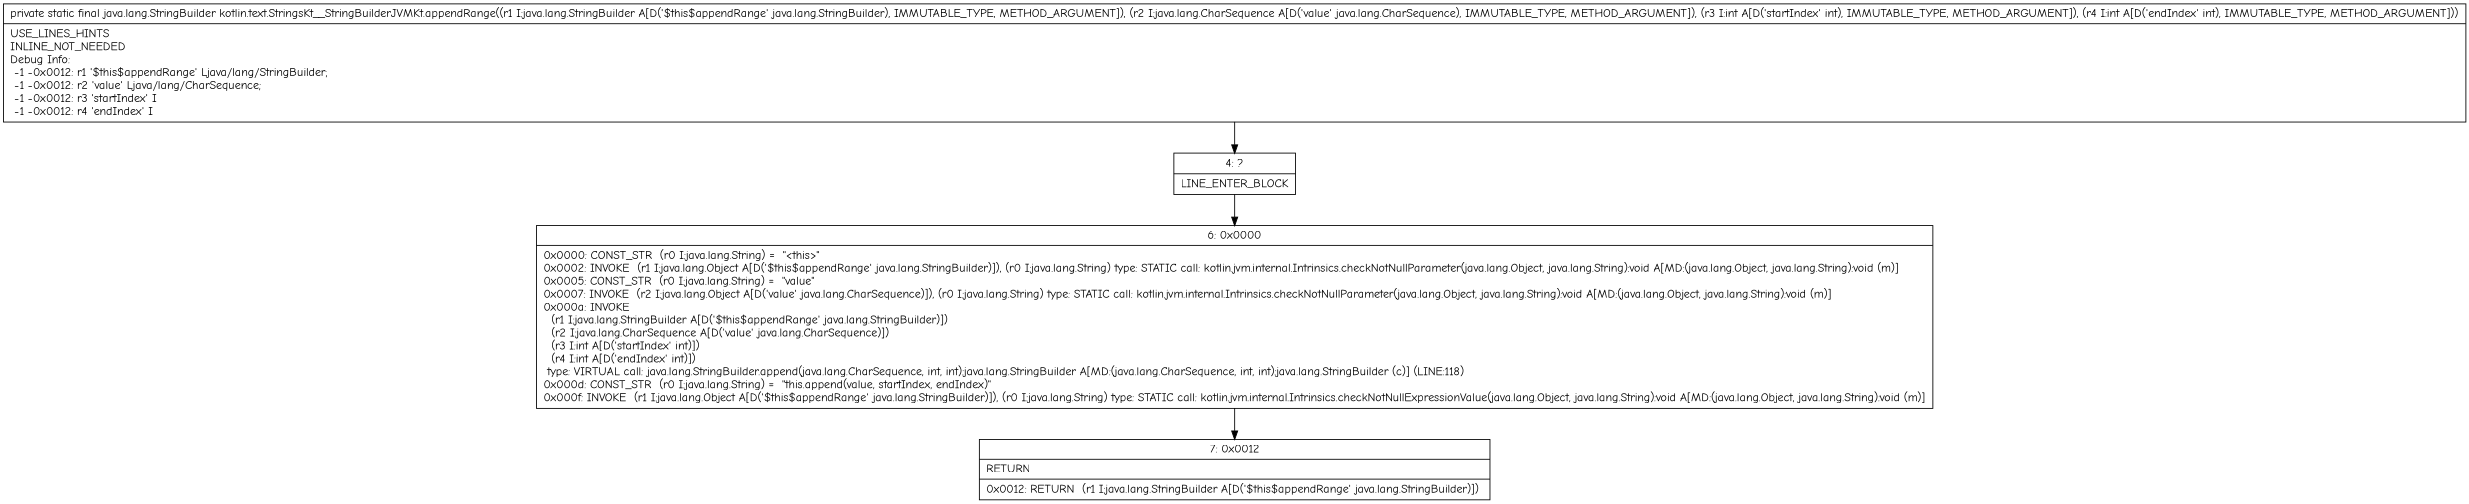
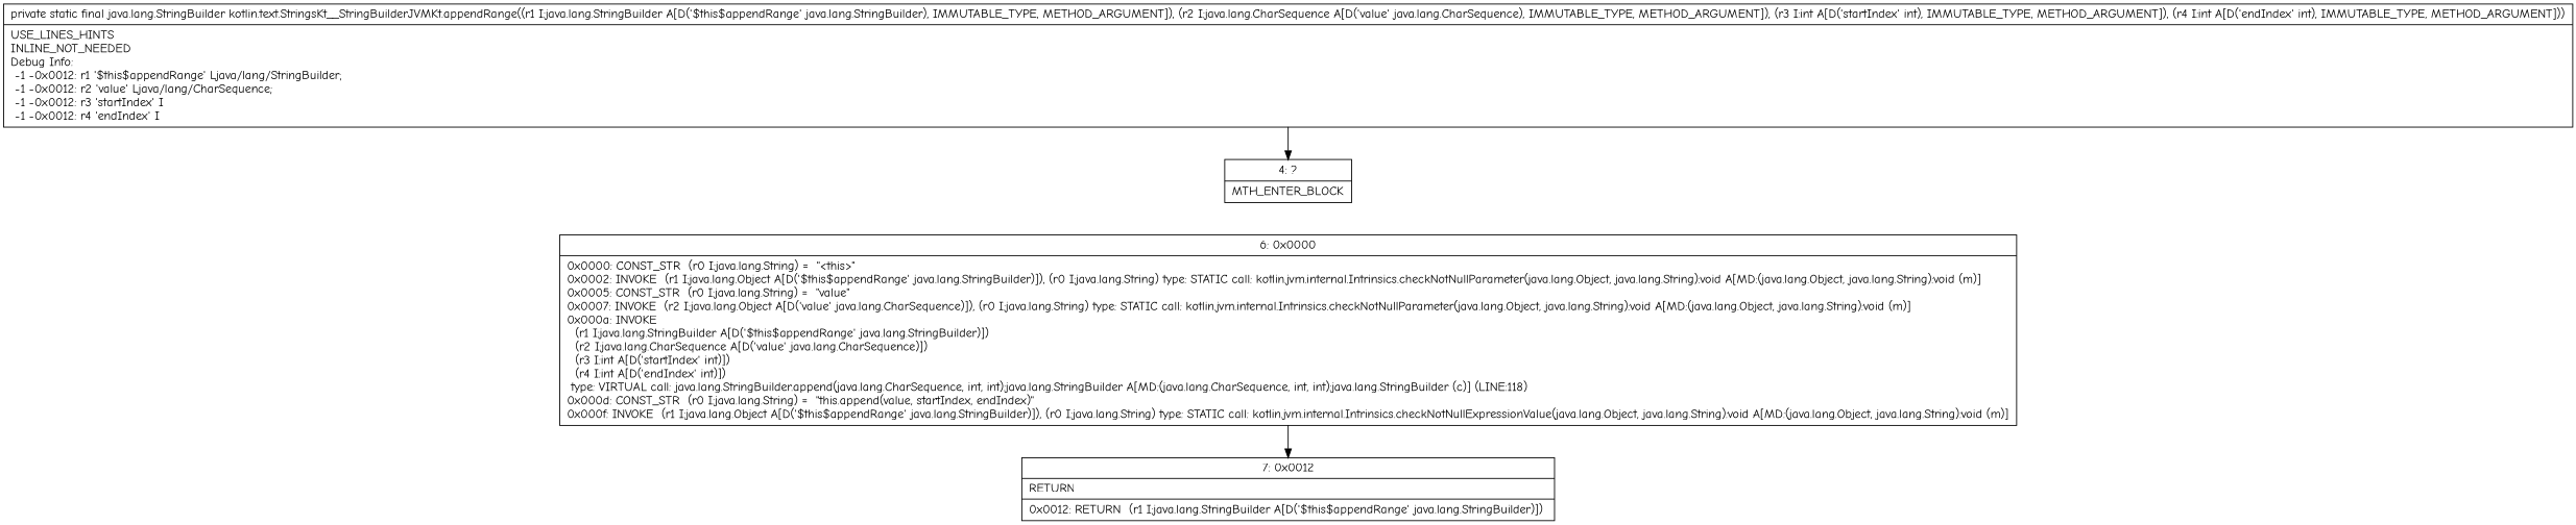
  digraph {
    fontname="Comic Neue"
    node [fontname="Comic Neue" shape=record]
    edge [fontname="Comic Neue"]
-   n1 [label="{4\:\ ?|LINE_ENTER_BLOCK\l}"]
+   n1 [label="{4\:\ ?|MTH_ENTER_BLOCK\l}"]
    n2 [label="{6\:\ 0x0000|0x0000: CONST_STR  (r0 I:java.lang.String) =  \"\<this\>\" \l0x0002: INVOKE  (r1 I:java.lang.Object A[D('$this$appendRange' java.lang.StringBuilder)]), (r0 I:java.lang.String) type: STATIC call: kotlin.jvm.internal.Intrinsics.checkNotNullParameter(java.lang.Object, java.lang.String):void A[MD:(java.lang.Object, java.lang.String):void (m)]\l0x0005: CONST_STR  (r0 I:java.lang.String) =  \"value\" \l0x0007: INVOKE  (r2 I:java.lang.Object A[D('value' java.lang.CharSequence)]), (r0 I:java.lang.String) type: STATIC call: kotlin.jvm.internal.Intrinsics.checkNotNullParameter(java.lang.Object, java.lang.String):void A[MD:(java.lang.Object, java.lang.String):void (m)]\l0x000a: INVOKE  \l  (r1 I:java.lang.StringBuilder A[D('$this$appendRange' java.lang.StringBuilder)])\l  (r2 I:java.lang.CharSequence A[D('value' java.lang.CharSequence)])\l  (r3 I:int A[D('startIndex' int)])\l  (r4 I:int A[D('endIndex' int)])\l type: VIRTUAL call: java.lang.StringBuilder.append(java.lang.CharSequence, int, int):java.lang.StringBuilder A[MD:(java.lang.CharSequence, int, int):java.lang.StringBuilder (c)] (LINE:118)\l0x000d: CONST_STR  (r0 I:java.lang.String) =  \"this.append(value, startIndex, endIndex)\" \l0x000f: INVOKE  (r1 I:java.lang.Object A[D('$this$appendRange' java.lang.StringBuilder)]), (r0 I:java.lang.String) type: STATIC call: kotlin.jvm.internal.Intrinsics.checkNotNullExpressionValue(java.lang.Object, java.lang.String):void A[MD:(java.lang.Object, java.lang.String):void (m)]\l}"]
    n3 [label="{7\:\ 0x0012|RETURN\l|0x0012: RETURN  (r1 I:java.lang.StringBuilder A[D('$this$appendRange' java.lang.StringBuilder)]) \l}"]
    n4 [label="{private static final java.lang.StringBuilder kotlin.text.StringsKt__StringBuilderJVMKt.appendRange((r1 I:java.lang.StringBuilder A[D('$this$appendRange' java.lang.StringBuilder), IMMUTABLE_TYPE, METHOD_ARGUMENT]), (r2 I:java.lang.CharSequence A[D('value' java.lang.CharSequence), IMMUTABLE_TYPE, METHOD_ARGUMENT]), (r3 I:int A[D('startIndex' int), IMMUTABLE_TYPE, METHOD_ARGUMENT]), (r4 I:int A[D('endIndex' int), IMMUTABLE_TYPE, METHOD_ARGUMENT]))  | USE_LINES_HINTS\lINLINE_NOT_NEEDED\lDebug Info:\l  \-1 \-0x0012: r1 '$this$appendRange' Ljava\/lang\/StringBuilder;\l  \-1 \-0x0012: r2 'value' Ljava\/lang\/CharSequence;\l  \-1 \-0x0012: r3 'startIndex' I\l  \-1 \-0x0012: r4 'endIndex' I\l}"]
-   n1 -> n2
    n2 -> n3
    n4 -> n1
  }
